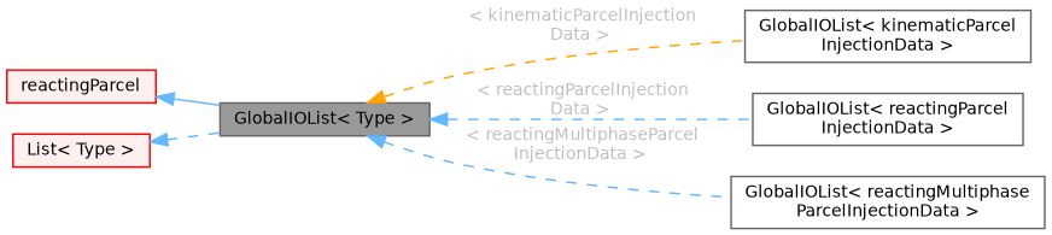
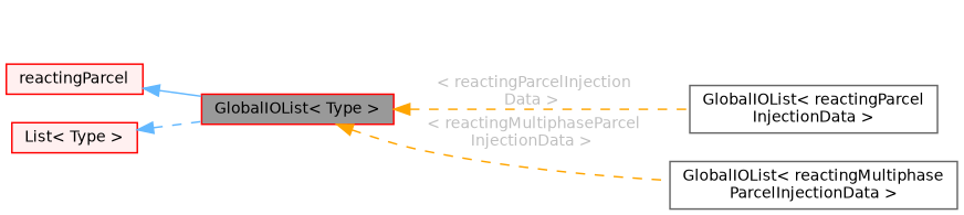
  digraph {
    rankdir=LR
    node [color=gray40 fillcolor=white fontname=Helvetica fontsize=10 shape=box style=filled]
    edge [color=orange dir=back fontcolor=grey fontname=Helvetica fontsize=10 labelfontname=Helvetica labelfontsize=10 style=dashed]
-   n1 [fillcolor=grey60 fontcolor=black height=0.2 label="GlobalIOList\< Type \>" width=0.4]
-   n2 [height=0.2 label="GlobalIOList\< kinematicParcel\lInjectionData \>" width=0.4]
+   n1 [color=red fillcolor=grey60 fontcolor=black height=0.2 label="GlobalIOList\< Type \>" width=0.4]
    n3 [height=0.2 label="GlobalIOList\< reactingParcel\lInjectionData \>" width=0.4]
    n4 [height=0.2 label="GlobalIOList\< reactingMultiphase\lParcelInjectionData \>" width=0.4]
    n5 [color=red fillcolor="#FFF0F0" height=0.2 label=reactingParcel width=0.4]
    n6 [color=red fillcolor="#FFF0F0" height=0.2 label="List\< Type \>" width=0.4]
-   n1 -> n2 [label=" \< kinematicParcelInjection\lData \>"]
-   n1 -> n3 [color=steelblue1 label=" \< reactingParcelInjection\lData \>"]
-   n1 -> n4 [color=steelblue1 label=" \< reactingMultiphaseParcel\lInjectionData \>"]
+   n1 -> n3 [label=" \< reactingParcelInjection\lData \>"]
+   n1 -> n4 [label=" \< reactingMultiphaseParcel\lInjectionData \>"]
    n5 -> n1 [color=steelblue1 style=solid fontcolor=""]
    n6 -> n1 [color=steelblue1 fontcolor=""]
  }
